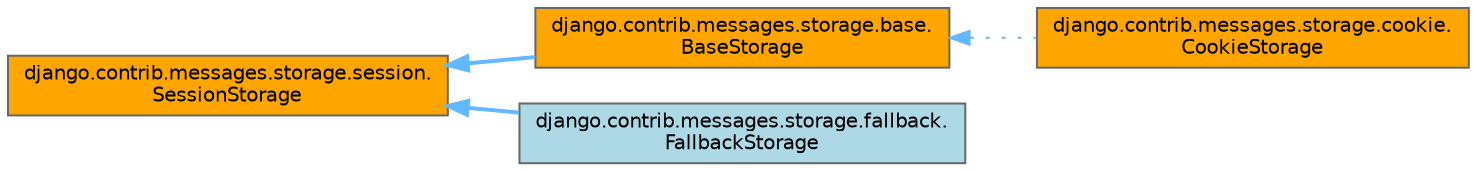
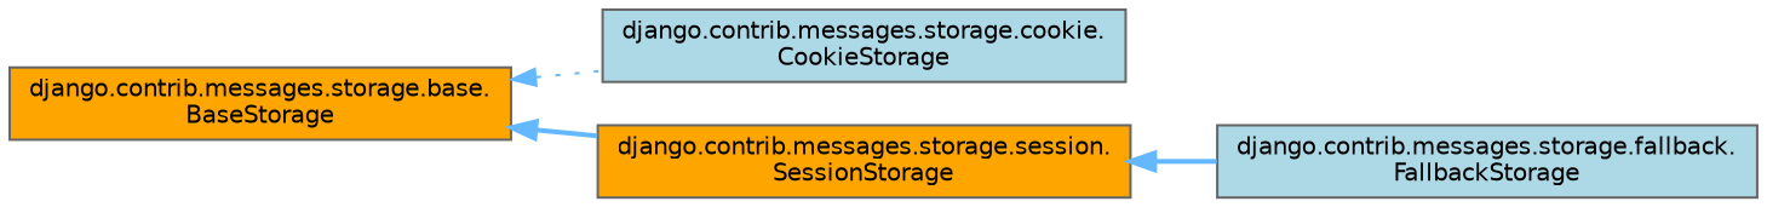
  digraph {
    rankdir=LR
    node [color=gray40 fillcolor=orange fontname=Helvetica fontsize=10 shape=box style=filled]
    edge [color=steelblue1 dir=back fontname=Helvetica fontsize=10 labelfontname=Helvetica labelfontsize=10 style=bold]
    n1 [fontcolor=black height=0.2 label="django.contrib.messages.storage.base.\lBaseStorage" width=0.4]
-   n2 [height=0.2 label="django.contrib.messages.storage.cookie.\lCookieStorage" width=0.4]
+   n2 [fillcolor=lightblue height=0.2 label="django.contrib.messages.storage.cookie.\lCookieStorage" width=0.4]
    n3 [height=0.2 label="django.contrib.messages.storage.session.\lSessionStorage" width=0.4]
    n4 [fillcolor=lightblue height=0.2 label="django.contrib.messages.storage.fallback.\lFallbackStorage" width=0.4]
    n1 -> n2 [style=dotted]
-   n3 -> n1
+   n1 -> n3
    n3 -> n4
  }
